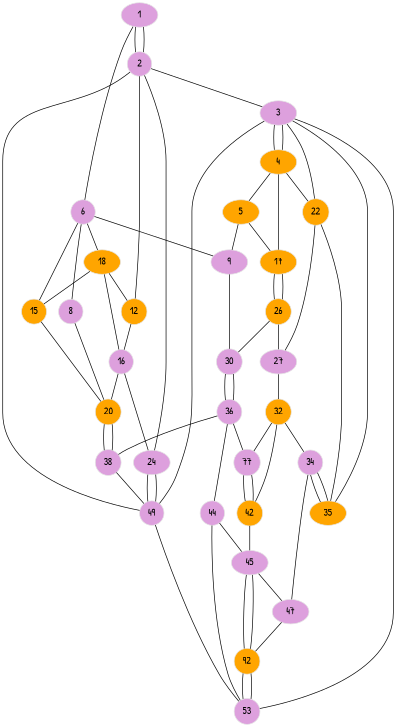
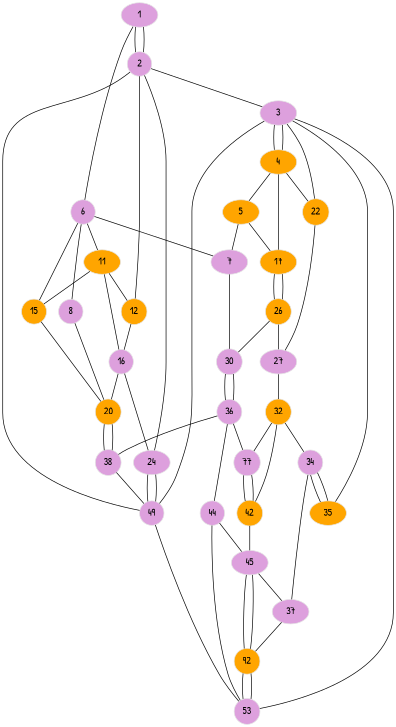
  graph {
    fontname="Patrick Hand"
    node [color=gray90 fillcolor=plum fontname="Patrick Hand" shape=circle style=filled]
    edge [fontname="Patrick Hand"]
    1 [shape=ellipse]
    2 [super="+13"]
    6 [super="+7"]
    3 [shape=ellipse super="+41"]
    12 [fillcolor=orange]
    24 [shape=ellipse]
    49 [super="+54"]
-   9 [shape=ellipse super="+29"]
+   9 [shape=ellipse super="+29" label=7]
    8 [super="+25"]
-   11 [fillcolor=orange shape=ellipse super="+14" label=18]
+   11 [fillcolor=orange shape=ellipse super="+14"]
    15 [fillcolor=orange]
    4 [fillcolor=orange shape=ellipse super="+18"]
    22 [fillcolor=orange super="+23"]
    35 [fillcolor=orange shape=ellipse super="+40"]
    53 [super="+55"]
    16 [super="+19"]
    5 [fillcolor=orange shape=ellipse super="+10"]
    17 [fillcolor=orange shape=ellipse]
    27 [shape=ellipse super="+28"]
    26 [fillcolor=orange super="+31"]
    30
    20 [fillcolor=orange super="+21"]
    38 [super="+50"]
    36 [super="+39"]
    32 [fillcolor=orange super="+33"]
    34 [super="+48"]
    n27 [label=77]
    42 [fillcolor=orange super="+43"]
    44
-   47 [shape=ellipse super="+51"]
+   47 [shape=ellipse super="+51" label=37]
    45 [shape=ellipse super="+46"]
    n32 [fillcolor=orange label=92]
    1 -- 2
    1 -- 2
    1 -- 6
    2 -- 3
    2 -- 12
    2 -- 24
    2 -- 49
    6 -- 9 [weight=2]
    6 -- 8
    6 -- 11
    6 -- 15
    3 -- 49
    3 -- 4
    3 -- 4
    3 -- 22
    3 -- 35
    3 -- 53
    12 -- 16
    24 -- 49
    24 -- 49
    49 -- 53
    9 -- 30
    8 -- 20
    11 -- 12
    11 -- 15
    11 -- 16
    15 -- 20
    4 -- 22
    4 -- 5
    4 -- 17
-   22 -- 35
    22 -- 27
    16 -- 24
    16 -- 20
    5 -- 9
    5 -- 17
    17 -- 26
    17 -- 26
    27 -- 32
    26 -- 27 [weight=2]
    26 -- 30
    30 -- 36
    30 -- 36
    20 -- 38
    20 -- 38
    38 -- 49 [weight=2]
    36 -- 38
    36 -- n27
    36 -- 44
    32 -- 34
    32 -- n27
    32 -- 42
    34 -- 35 [weight=2]
    34 -- 35
    34 -- 47
    n27 -- 42
    n27 -- 42
    42 -- 45
    44 -- 53
    44 -- 45
    47 -- n32
    45 -- 47
    45 -- n32
    45 -- n32
    n32 -- 53
    n32 -- 53
  }
